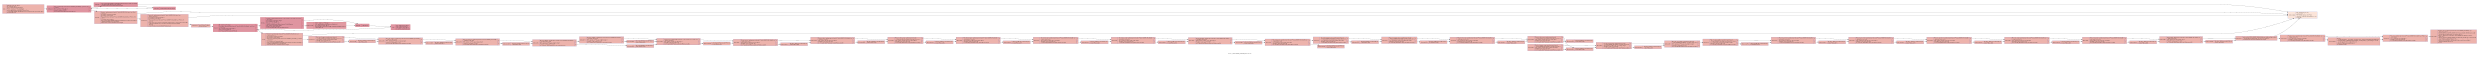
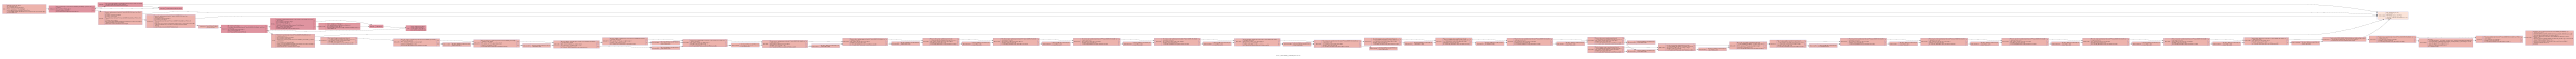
  digraph {
    fontname="EB Garamond"
    label="CFG for '_ZN9LAMMPS_NS6ModifyD2Ev' function"
    rankdir=LR
    node [color="#3d50c3ff" fillcolor="#d6524470" fontname="EB Garamond" shape=record style=filled]
    edge [fontname="EB Garamond"]
    n1 [label="{entry:\l|  %this.addr = alloca ptr, align 8\l  %i = alloca i32, align 4\l  store ptr %this, ptr %this.addr, align 8\l  %this1 = load ptr, ptr %this.addr, align 8\l  store ptr getelementptr inbounds (\{ [48 x ptr] \}, ptr\l... @_ZTVN9LAMMPS_NS6ModifyE, i32 0, inrange i32 0, i32 2), ptr %this1, align 8\l  br label %while.cond\l}"]
    n2 [color="#b70d28ff" fillcolor="#b70d2870" label="{while.cond:\l|  %nfix = getelementptr inbounds %\"class.LAMMPS_NS::Modify\", ptr %this1, i32\l... 0, i32 29\l  %0 = load i32, ptr %nfix, align 8\l  %tobool = icmp ne i32 %0, 0\l  br i1 %tobool, label %while.body, label %while.end\l|{<s0>T|<s1>F}}"]
    n3 [color="#b70d28ff" fillcolor="#b70d2870" label="{while.body:\l|  invoke void @_ZN9LAMMPS_NS6Modify10delete_fixEi(ptr noundef nonnull align\l... 8 dereferenceable(720) %this1, i32 noundef 0)\l          to label %invoke.cont unwind label %terminate.lpad\l}"]
    n4 [label="{while.end:\l|  %memory = getelementptr inbounds %\"class.LAMMPS_NS::Pointers\", ptr %this1,\l... i32 0, i32 2\l  %1 = load ptr, ptr %memory, align 8\l  %2 = load ptr, ptr %1, align 8\l  %fix = getelementptr inbounds %\"class.LAMMPS_NS::Modify\", ptr %this1, i32 0,\l... i32 31\l  %3 = load ptr, ptr %fix, align 8\l  invoke void @_ZN9LAMMPS_NS6Memory5sfreeEPv(ptr noundef nonnull align 8\l... dereferenceable(184) %2, ptr noundef %3)\l          to label %invoke.cont2 unwind label %terminate.lpad\l}"]
    n5 [color="#b70d28ff" fillcolor="#b70d2870" label="{invoke.cont:\l|  br label %while.cond, !llvm.loop !6\l}"]
    n6 [fillcolor="#f5c1a970" label="{terminate.lpad:\l|  %46 = landingpad \{ ptr, i32 \}\l          catch ptr null\l  %47 = extractvalue \{ ptr, i32 \} %46, 0\l  call void @__clang_call_terminate(ptr %47) #15\l  unreachable\l}"]
    n7 [label="{invoke.cont2:\l|  %memory3 = getelementptr inbounds %\"class.LAMMPS_NS::Pointers\", ptr\l... %this1, i32 0, i32 2\l  %4 = load ptr, ptr %memory3, align 8\l  %5 = load ptr, ptr %4, align 8\l  %fmask = getelementptr inbounds %\"class.LAMMPS_NS::Modify\", ptr %this1, i32\l... 0, i32 32\l  invoke void @_ZN9LAMMPS_NS6Memory7destroyIiEEvRPT_(ptr noundef nonnull align\l... 8 dereferenceable(184) %5, ptr noundef nonnull align 8 dereferenceable(8)\l... %fmask)\l          to label %invoke.cont4 unwind label %terminate.lpad\l}"]
    n8 [label="{invoke.cont4:\l|  store i32 0, ptr %i, align 4\l  br label %for.cond\l}"]
    n9 [color="#b70d28ff" fillcolor="#b70d2870" label="{for.cond:\l|  %6 = load i32, ptr %i, align 4\l  %ncompute = getelementptr inbounds %\"class.LAMMPS_NS::Modify\", ptr %this1,\l... i32 0, i32 33\l  %7 = load i32, ptr %ncompute, align 8\l  %cmp = icmp slt i32 %6, %7\l  br i1 %cmp, label %for.body, label %for.end\l|{<s0>T|<s1>F}}"]
    n10 [color="#b70d28ff" fillcolor="#b70d2870" label="{for.body:\l|  %compute = getelementptr inbounds %\"class.LAMMPS_NS::Modify\", ptr %this1,\l... i32 0, i32 35\l  %8 = load ptr, ptr %compute, align 8\l  %9 = load i32, ptr %i, align 4\l  %idxprom = sext i32 %9 to i64\l  %arrayidx = getelementptr inbounds ptr, ptr %8, i64 %idxprom\l  %10 = load ptr, ptr %arrayidx, align 8\l  %isnull = icmp eq ptr %10, null\l  br i1 %isnull, label %delete.end, label %delete.notnull\l|{<s0>T|<s1>F}}"]
    n11 [label="{for.end:\l|  %memory5 = getelementptr inbounds %\"class.LAMMPS_NS::Pointers\", ptr\l... %this1, i32 0, i32 2\l  %13 = load ptr, ptr %memory5, align 8\l  %14 = load ptr, ptr %13, align 8\l  %compute6 = getelementptr inbounds %\"class.LAMMPS_NS::Modify\", ptr %this1,\l... i32 0, i32 35\l  %15 = load ptr, ptr %compute6, align 8\l  invoke void @_ZN9LAMMPS_NS6Memory5sfreeEPv(ptr noundef nonnull align 8\l... dereferenceable(184) %14, ptr noundef %15)\l          to label %invoke.cont7 unwind label %terminate.lpad\l}"]
    n12 [color="#b70d28ff" fillcolor="#b70d2870" label="{delete.end:\l|  br label %for.inc\l}"]
    n13 [color="#b70d28ff" fillcolor="#bb1b2c70" label="{delete.notnull:\l|  %vtable = load ptr, ptr %10, align 8\l  %vfn = getelementptr inbounds ptr, ptr %vtable, i64 1\l  %11 = load ptr, ptr %vfn, align 8\l  call void %11(ptr noundef nonnull align 8 dereferenceable(564) %10) #13\l  br label %delete.end\l}"]
    n14 [label="{invoke.cont7:\l|  %list_initial_integrate = getelementptr inbounds\l... %\"class.LAMMPS_NS::Modify\", ptr %this1, i32 0, i32 39\l  %16 = load ptr, ptr %list_initial_integrate, align 8\l  %isnull8 = icmp eq ptr %16, null\l  br i1 %isnull8, label %delete.end10, label %delete.notnull9\l|{<s0>T|<s1>F}}"]
    n15 [color="#b70d28ff" fillcolor="#b70d2870" label="{for.inc:\l|  %12 = load i32, ptr %i, align 4\l  %inc = add nsw i32 %12, 1\l  store i32 %inc, ptr %i, align 4\l  br label %for.cond, !llvm.loop !8\l}"]
    n16 [label="{delete.end10:\l|  %list_post_integrate = getelementptr inbounds %\"class.LAMMPS_NS::Modify\",\l... ptr %this1, i32 0, i32 40\l  %17 = load ptr, ptr %list_post_integrate, align 8\l  %isnull11 = icmp eq ptr %17, null\l  br i1 %isnull11, label %delete.end13, label %delete.notnull12\l|{<s0>T|<s1>F}}"]
-   n17 [fillcolor="#d8564670" label="{delete.notnull9:\l|  call void @_ZdaPv(ptr noundef %16) #14\l  br label %delete.end10\l}"]
    n18 [label="{delete.end13:\l|  %list_pre_exchange = getelementptr inbounds %\"class.LAMMPS_NS::Modify\",\l... ptr %this1, i32 0, i32 41\l  %18 = load ptr, ptr %list_pre_exchange, align 8\l  %isnull14 = icmp eq ptr %18, null\l  br i1 %isnull14, label %delete.end16, label %delete.notnull15\l|{<s0>T|<s1>F}}"]
    n19 [fillcolor="#d8564670" label="{delete.notnull12:\l|  call void @_ZdaPv(ptr noundef %17) #14\l  br label %delete.end13\l}"]
    n20 [label="{delete.end16:\l|  %list_pre_neighbor = getelementptr inbounds %\"class.LAMMPS_NS::Modify\",\l... ptr %this1, i32 0, i32 42\l  %19 = load ptr, ptr %list_pre_neighbor, align 8\l  %isnull17 = icmp eq ptr %19, null\l  br i1 %isnull17, label %delete.end19, label %delete.notnull18\l|{<s0>T|<s1>F}}"]
    n21 [fillcolor="#d8564670" label="{delete.notnull15:\l|  call void @_ZdaPv(ptr noundef %18) #14\l  br label %delete.end16\l}"]
    n22 [label="{delete.end19:\l|  %list_post_neighbor = getelementptr inbounds %\"class.LAMMPS_NS::Modify\",\l... ptr %this1, i32 0, i32 43\l  %20 = load ptr, ptr %list_post_neighbor, align 8\l  %isnull20 = icmp eq ptr %20, null\l  br i1 %isnull20, label %delete.end22, label %delete.notnull21\l|{<s0>T|<s1>F}}"]
    n23 [fillcolor="#d8564670" label="{delete.notnull18:\l|  call void @_ZdaPv(ptr noundef %19) #14\l  br label %delete.end19\l}"]
    n24 [label="{delete.end22:\l|  %list_pre_force = getelementptr inbounds %\"class.LAMMPS_NS::Modify\", ptr\l... %this1, i32 0, i32 44\l  %21 = load ptr, ptr %list_pre_force, align 8\l  %isnull23 = icmp eq ptr %21, null\l  br i1 %isnull23, label %delete.end25, label %delete.notnull24\l|{<s0>T|<s1>F}}"]
    n25 [fillcolor="#d8564670" label="{delete.notnull21:\l|  call void @_ZdaPv(ptr noundef %20) #14\l  br label %delete.end22\l}"]
    n26 [label="{delete.end25:\l|  %list_pre_reverse = getelementptr inbounds %\"class.LAMMPS_NS::Modify\", ptr\l... %this1, i32 0, i32 45\l  %22 = load ptr, ptr %list_pre_reverse, align 8\l  %isnull26 = icmp eq ptr %22, null\l  br i1 %isnull26, label %delete.end28, label %delete.notnull27\l|{<s0>T|<s1>F}}"]
    n27 [fillcolor="#d8564670" label="{delete.notnull24:\l|  call void @_ZdaPv(ptr noundef %21) #14\l  br label %delete.end25\l}"]
    n28 [label="{delete.end28:\l|  %list_post_force = getelementptr inbounds %\"class.LAMMPS_NS::Modify\", ptr\l... %this1, i32 0, i32 46\l  %23 = load ptr, ptr %list_post_force, align 8\l  %isnull29 = icmp eq ptr %23, null\l  br i1 %isnull29, label %delete.end31, label %delete.notnull30\l|{<s0>T|<s1>F}}"]
    n29 [fillcolor="#d8564670" label="{delete.notnull27:\l|  call void @_ZdaPv(ptr noundef %22) #14\l  br label %delete.end28\l}"]
    n30 [label="{delete.end31:\l|  %list_post_force_group = getelementptr inbounds\l... %\"class.LAMMPS_NS::Modify\", ptr %this1, i32 0, i32 47\l  %24 = load ptr, ptr %list_post_force_group, align 8\l  %isnull32 = icmp eq ptr %24, null\l  br i1 %isnull32, label %delete.end34, label %delete.notnull33\l|{<s0>T|<s1>F}}"]
    n31 [fillcolor="#d8564670" label="{delete.notnull30:\l|  call void @_ZdaPv(ptr noundef %23) #14\l  br label %delete.end31\l}"]
    n32 [label="{delete.end34:\l|  %list_final_integrate = getelementptr inbounds %\"class.LAMMPS_NS::Modify\",\l... ptr %this1, i32 0, i32 48\l  %25 = load ptr, ptr %list_final_integrate, align 8\l  %isnull35 = icmp eq ptr %25, null\l  br i1 %isnull35, label %delete.end37, label %delete.notnull36\l|{<s0>T|<s1>F}}"]
    n33 [fillcolor="#d8564670" label="{delete.notnull33:\l|  call void @_ZdaPv(ptr noundef %24) #14\l  br label %delete.end34\l}"]
    n34 [label="{delete.end37:\l|  %list_end_of_step = getelementptr inbounds %\"class.LAMMPS_NS::Modify\", ptr\l... %this1, i32 0, i32 49\l  %26 = load ptr, ptr %list_end_of_step, align 8\l  %isnull38 = icmp eq ptr %26, null\l  br i1 %isnull38, label %delete.end40, label %delete.notnull39\l|{<s0>T|<s1>F}}"]
    n35 [fillcolor="#d8564670" label="{delete.notnull36:\l|  call void @_ZdaPv(ptr noundef %25) #14\l  br label %delete.end37\l}"]
    n36 [label="{delete.end40:\l|  %list_energy_couple = getelementptr inbounds %\"class.LAMMPS_NS::Modify\",\l... ptr %this1, i32 0, i32 50\l  %27 = load ptr, ptr %list_energy_couple, align 8\l  %isnull41 = icmp eq ptr %27, null\l  br i1 %isnull41, label %delete.end43, label %delete.notnull42\l|{<s0>T|<s1>F}}"]
    n37 [fillcolor="#d8564670" label="{delete.notnull39:\l|  call void @_ZdaPv(ptr noundef %26) #14\l  br label %delete.end40\l}"]
    n38 [label="{delete.end43:\l|  %list_energy_global = getelementptr inbounds %\"class.LAMMPS_NS::Modify\",\l... ptr %this1, i32 0, i32 51\l  %28 = load ptr, ptr %list_energy_global, align 8\l  %isnull44 = icmp eq ptr %28, null\l  br i1 %isnull44, label %delete.end46, label %delete.notnull45\l|{<s0>T|<s1>F}}"]
    n39 [fillcolor="#d8564670" label="{delete.notnull42:\l|  call void @_ZdaPv(ptr noundef %27) #14\l  br label %delete.end43\l}"]
    n40 [label="{delete.end46:\l|  %list_energy_atom = getelementptr inbounds %\"class.LAMMPS_NS::Modify\", ptr\l... %this1, i32 0, i32 52\l  %29 = load ptr, ptr %list_energy_atom, align 8\l  %isnull47 = icmp eq ptr %29, null\l  br i1 %isnull47, label %delete.end49, label %delete.notnull48\l|{<s0>T|<s1>F}}"]
    n41 [fillcolor="#d8564670" label="{delete.notnull45:\l|  call void @_ZdaPv(ptr noundef %28) #14\l  br label %delete.end46\l}"]
    n42 [label="{delete.end49:\l|  %list_initial_integrate_respa = getelementptr inbounds\l... %\"class.LAMMPS_NS::Modify\", ptr %this1, i32 0, i32 53\l  %30 = load ptr, ptr %list_initial_integrate_respa, align 8\l  %isnull50 = icmp eq ptr %30, null\l  br i1 %isnull50, label %delete.end52, label %delete.notnull51\l|{<s0>T|<s1>F}}"]
    n43 [fillcolor="#d8564670" label="{delete.notnull48:\l|  call void @_ZdaPv(ptr noundef %29) #14\l  br label %delete.end49\l}"]
    n44 [label="{delete.end52:\l|  %list_post_integrate_respa = getelementptr inbounds\l... %\"class.LAMMPS_NS::Modify\", ptr %this1, i32 0, i32 54\l  %31 = load ptr, ptr %list_post_integrate_respa, align 8\l  %isnull53 = icmp eq ptr %31, null\l  br i1 %isnull53, label %delete.end55, label %delete.notnull54\l|{<s0>T|<s1>F}}"]
    n45 [fillcolor="#d8564670" label="{delete.notnull51:\l|  call void @_ZdaPv(ptr noundef %30) #14\l  br label %delete.end52\l}"]
    n46 [label="{delete.end55:\l|  %list_pre_force_respa = getelementptr inbounds %\"class.LAMMPS_NS::Modify\",\l... ptr %this1, i32 0, i32 55\l  %32 = load ptr, ptr %list_pre_force_respa, align 8\l  %isnull56 = icmp eq ptr %32, null\l  br i1 %isnull56, label %delete.end58, label %delete.notnull57\l|{<s0>T|<s1>F}}"]
    n47 [fillcolor="#d8564670" label="{delete.notnull54:\l|  call void @_ZdaPv(ptr noundef %31) #14\l  br label %delete.end55\l}"]
    n48 [label="{delete.end58:\l|  %list_post_force_respa = getelementptr inbounds\l... %\"class.LAMMPS_NS::Modify\", ptr %this1, i32 0, i32 56\l  %33 = load ptr, ptr %list_post_force_respa, align 8\l  %isnull59 = icmp eq ptr %33, null\l  br i1 %isnull59, label %delete.end61, label %delete.notnull60\l|{<s0>T|<s1>F}}"]
    n49 [fillcolor="#d8564670" label="{delete.notnull57:\l|  call void @_ZdaPv(ptr noundef %32) #14\l  br label %delete.end58\l}"]
    n50 [fillcolor="#d8564670" label="{delete.notnull60:\l|  call void @_ZdaPv(ptr noundef %33) #14\l  br label %delete.end61\l}"]
    n51 [fillcolor="#d8564670" label="{delete.notnull63:\l|  call void @_ZdaPv(ptr noundef %34) #14\l  br label %delete.end64\l}"]
    n52 [label="{delete.end61:\l|  %list_final_integrate_respa = getelementptr inbounds\l... %\"class.LAMMPS_NS::Modify\", ptr %this1, i32 0, i32 57\l  %34 = load ptr, ptr %list_final_integrate_respa, align 8\l  %isnull62 = icmp eq ptr %34, null\l  br i1 %isnull62, label %delete.end64, label %delete.notnull63\l|{<s0>T|<s1>F}}"]
    n53 [label="{delete.end64:\l|  %list_min_pre_exchange = getelementptr inbounds\l... %\"class.LAMMPS_NS::Modify\", ptr %this1, i32 0, i32 58\l  %35 = load ptr, ptr %list_min_pre_exchange, align 8\l  %isnull65 = icmp eq ptr %35, null\l  br i1 %isnull65, label %delete.end67, label %delete.notnull66\l|{<s0>T|<s1>F}}"]
    n54 [label="{delete.end67:\l|  %list_min_pre_neighbor = getelementptr inbounds\l... %\"class.LAMMPS_NS::Modify\", ptr %this1, i32 0, i32 59\l  %36 = load ptr, ptr %list_min_pre_neighbor, align 8\l  %isnull68 = icmp eq ptr %36, null\l  br i1 %isnull68, label %delete.end70, label %delete.notnull69\l|{<s0>T|<s1>F}}"]
    n55 [fillcolor="#d8564670" label="{delete.notnull66:\l|  call void @_ZdaPv(ptr noundef %35) #14\l  br label %delete.end67\l}"]
    n56 [label="{delete.end70:\l|  %list_min_post_neighbor = getelementptr inbounds\l... %\"class.LAMMPS_NS::Modify\", ptr %this1, i32 0, i32 60\l  %37 = load ptr, ptr %list_min_post_neighbor, align 8\l  %isnull71 = icmp eq ptr %37, null\l  br i1 %isnull71, label %delete.end73, label %delete.notnull72\l|{<s0>T|<s1>F}}"]
    n57 [label="{delete.end73:\l|  %list_min_pre_force = getelementptr inbounds %\"class.LAMMPS_NS::Modify\",\l... ptr %this1, i32 0, i32 61\l  %38 = load ptr, ptr %list_min_pre_force, align 8\l  %isnull74 = icmp eq ptr %38, null\l  br i1 %isnull74, label %delete.end76, label %delete.notnull75\l|{<s0>T|<s1>F}}"]
    n58 [fillcolor="#d8564670" label="{delete.notnull72:\l|  call void @_ZdaPv(ptr noundef %37) #14\l  br label %delete.end73\l}"]
    n59 [label="{delete.end76:\l|  %list_min_pre_reverse = getelementptr inbounds %\"class.LAMMPS_NS::Modify\",\l... ptr %this1, i32 0, i32 62\l  %39 = load ptr, ptr %list_min_pre_reverse, align 8\l  %isnull77 = icmp eq ptr %39, null\l  br i1 %isnull77, label %delete.end79, label %delete.notnull78\l|{<s0>T|<s1>F}}"]
    n60 [fillcolor="#d8564670" label="{delete.notnull75:\l|  call void @_ZdaPv(ptr noundef %38) #14\l  br label %delete.end76\l}"]
    n61 [label="{delete.end79:\l|  %list_min_post_force = getelementptr inbounds %\"class.LAMMPS_NS::Modify\",\l... ptr %this1, i32 0, i32 63\l  %40 = load ptr, ptr %list_min_post_force, align 8\l  %isnull80 = icmp eq ptr %40, null\l  br i1 %isnull80, label %delete.end82, label %delete.notnull81\l|{<s0>T|<s1>F}}"]
    n62 [fillcolor="#d8564670" label="{delete.notnull78:\l|  call void @_ZdaPv(ptr noundef %39) #14\l  br label %delete.end79\l}"]
    n63 [label="{delete.end82:\l|  %list_min_energy = getelementptr inbounds %\"class.LAMMPS_NS::Modify\", ptr\l... %this1, i32 0, i32 64\l  %41 = load ptr, ptr %list_min_energy, align 8\l  %isnull83 = icmp eq ptr %41, null\l  br i1 %isnull83, label %delete.end85, label %delete.notnull84\l|{<s0>T|<s1>F}}"]
    n64 [fillcolor="#d8564670" label="{delete.notnull81:\l|  call void @_ZdaPv(ptr noundef %40) #14\l  br label %delete.end82\l}"]
    n65 [label="{delete.end85:\l|  %end_of_step_every = getelementptr inbounds %\"class.LAMMPS_NS::Modify\",\l... ptr %this1, i32 0, i32 65\l  %42 = load ptr, ptr %end_of_step_every, align 8\l  %isnull86 = icmp eq ptr %42, null\l  br i1 %isnull86, label %delete.end88, label %delete.notnull87\l|{<s0>T|<s1>F}}"]
    n66 [fillcolor="#d8564670" label="{delete.notnull84:\l|  call void @_ZdaPv(ptr noundef %41) #14\l  br label %delete.end85\l}"]
    n67 [label="{delete.end88:\l|  %list_timeflag = getelementptr inbounds %\"class.LAMMPS_NS::Modify\", ptr\l... %this1, i32 0, i32 67\l  %43 = load ptr, ptr %list_timeflag, align 8\l  %isnull89 = icmp eq ptr %43, null\l  br i1 %isnull89, label %delete.end91, label %delete.notnull90\l|{<s0>T|<s1>F}}"]
    n68 [fillcolor="#d8564670" label="{delete.notnull87:\l|  call void @_ZdaPv(ptr noundef %42) #14\l  br label %delete.end88\l}"]
    n69 [label="{delete.end91:\l|  invoke void @_ZN9LAMMPS_NS6Modify18restart_deallocateEi(ptr noundef\l... nonnull align 8 dereferenceable(720) %this1, i32 noundef 0)\l          to label %invoke.cont92 unwind label %terminate.lpad\l}"]
    n70 [fillcolor="#d8564670" label="{delete.notnull90:\l|  call void @_ZdaPv(ptr noundef %43) #14\l  br label %delete.end91\l}"]
    n71 [label="{invoke.cont92:\l|  %compute_map = getelementptr inbounds %\"class.LAMMPS_NS::Modify\", ptr\l... %this1, i32 0, i32 79\l  %44 = load ptr, ptr %compute_map, align 8\l  %isnull93 = icmp eq ptr %44, null\l  br i1 %isnull93, label %delete.end95, label %delete.notnull94\l|{<s0>T|<s1>F}}"]
    n72 [label="{delete.end95:\l|  %fix_map = getelementptr inbounds %\"class.LAMMPS_NS::Modify\", ptr %this1,\l... i32 0, i32 80\l  %45 = load ptr, ptr %fix_map, align 8\l  %isnull96 = icmp eq ptr %45, null\l  br i1 %isnull96, label %delete.end98, label %delete.notnull97\l|{<s0>T|<s1>F}}"]
    n73 [fillcolor="#d8564670" label="{delete.notnull94:\l|  call void\l... @_ZNSt3mapINSt7__cxx1112basic_stringIcSt11char_traitsIcESaIcEEEPFPN9LAMMPS_NS7\l...ComputeEPNS6_6LAMMPSEiPPcESt4lessIS5_ESaISt4pairIKS5_SE_EEED2Ev(ptr noundef\l... nonnull align 8 dereferenceable(48) %44) #13\l  call void @_ZdlPv(ptr noundef %44) #14\l  br label %delete.end95\l}"]
    n74 [label="{delete.end98:\l|  %compute_list = getelementptr inbounds %\"class.LAMMPS_NS::Modify\", ptr\l... %this1, i32 0, i32 78\l  call void @_ZNSt6vectorIPN9LAMMPS_NS7ComputeESaIS2_EED2Ev(ptr noundef\l... nonnull align 8 dereferenceable(24) %compute_list) #13\l  %fix_list = getelementptr inbounds %\"class.LAMMPS_NS::Modify\", ptr %this1,\l... i32 0, i32 77\l  call void @_ZNSt6vectorIPN9LAMMPS_NS3FixESaIS2_EED2Ev(ptr noundef nonnull\l... align 8 dereferenceable(24) %fix_list) #13\l  call void @_ZN9LAMMPS_NS8PointersD2Ev(ptr noundef nonnull align 8\l... dereferenceable(184) %this1) #13\l  ret void\l}"]
    n1 -> n2
    n2 -> n3 [tailport=s0]
    n2 -> n4 [tailport=s1]
    n3 -> n5
    n3 -> n6
    n4 -> n6
    n4 -> n7
    n5 -> n2
    n7 -> n6
    n7 -> n8
    n8 -> n9
    n9 -> n10 [tailport=s0]
    n9 -> n11 [tailport=s1]
    n10 -> n12 [tailport=s0]
    n10 -> n13 [tailport=s1]
    n11 -> n6
    n11 -> n14
    n12 -> n15
    n13 -> n12
    n14 -> n16 [tailport=s0]
-   n14 -> n17 [tailport=s1]
    n15 -> n9
    n16 -> n18 [tailport=s0]
    n16 -> n19 [tailport=s1]
-   n17 -> n16
    n18 -> n20 [tailport=s0]
    n18 -> n21 [tailport=s1]
    n19 -> n18
    n20 -> n22 [tailport=s0]
    n20 -> n23 [tailport=s1]
    n21 -> n20
    n22 -> n24 [tailport=s0]
    n22 -> n25 [tailport=s1]
    n23 -> n24
    n24 -> n26 [tailport=s0]
    n24 -> n27 [tailport=s1]
    n25 -> n24
    n26 -> n28 [tailport=s0]
    n26 -> n29 [tailport=s1]
    n27 -> n26
    n28 -> n30 [tailport=s0]
    n28 -> n31 [tailport=s1]
    n29 -> n28
    n30 -> n32 [tailport=s0]
    n30 -> n33 [tailport=s1]
    n31 -> n30
    n32 -> n34 [tailport=s0]
    n32 -> n35 [tailport=s1]
    n33 -> n32
    n34 -> n36 [tailport=s0]
    n34 -> n37 [tailport=s1]
    n35 -> n34
    n36 -> n38 [tailport=s0]
    n36 -> n39 [tailport=s1]
    n37 -> n36
    n38 -> n40 [tailport=s0]
    n38 -> n41 [tailport=s1]
    n39 -> n38
    n40 -> n42 [tailport=s0]
    n40 -> n43 [tailport=s1]
    n41 -> n40
    n42 -> n44 [tailport=s0]
    n42 -> n45 [tailport=s1]
    n44 -> n46 [tailport=s0]
    n44 -> n47 [tailport=s1]
    n45 -> n44
    n46 -> n48 [tailport=s0]
    n46 -> n49 [tailport=s1]
    n47 -> n46
    n48 -> n50 [tailport=s1]
    n48 -> n51 [tailport=s0]
    n49 -> n48
    n51 -> n53
    n52 -> n51 [tailport=s1]
    n52 -> n53 [tailport=s0]
    n53 -> n54 [tailport=s0]
    n53 -> n55 [tailport=s1]
    n54 -> n56 [tailport=s0]
    n55 -> n54
    n56 -> n57 [tailport=s0]
    n56 -> n58 [tailport=s1]
    n57 -> n59 [tailport=s0]
    n57 -> n60 [tailport=s1]
    n58 -> n57
    n59 -> n61 [tailport=s0]
    n59 -> n62 [tailport=s1]
    n60 -> n59
    n61 -> n63 [tailport=s0]
    n61 -> n64 [tailport=s1]
    n62 -> n61
    n63 -> n65 [tailport=s0]
    n63 -> n66 [tailport=s1]
    n64 -> n63
    n65 -> n67 [tailport=s0]
    n65 -> n68 [tailport=s1]
    n66 -> n65
    n67 -> n69 [tailport=s0]
    n67 -> n70 [tailport=s1]
    n68 -> n67
    n69 -> n6
    n69 -> n71
    n70 -> n69
    n71 -> n72 [tailport=s0]
    n71 -> n73 [tailport=s1]
    n72 -> n74 [tailport=s0]
    n73 -> n72
  }
